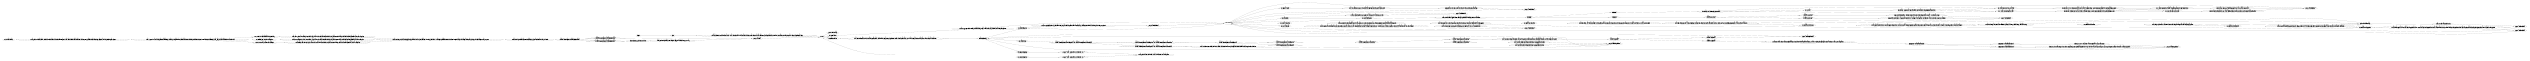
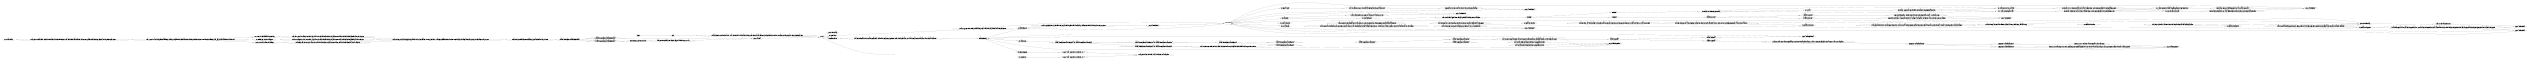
  digraph {
    rankdir=LR
    n1 [label=START]
    n2 [label=input]
    n3 [label="Wirrâl: Large letters on the front form a title: \"Wirrâl.\" The colourful box is illustrated with bucolic vistas. The cover art also features odd-looking humanoids, some short, some taller, some with pointy ears, others with ephemeral wings."]
    n4 [label=bookhub]
    n5 [label="Wirrâl: The options are, in order of importance: the welkin, the dweorgr, the humans, the faerie folk, and the pygmies."]
    n6 [label="You: Read about the welkin."]
    n7 [label="You: Put the booklet away."]
    n8 [label="Wirrâl: The welkin -- tall, lithe and graceful, with long flowing hair and pointy ears. They're known for being powerful maegic users, but can also hold their own in a brawn-driven fight."]
    n9 [label="Wirrâl: You stuff it back inside the box."]
    n10 [label="Wirrâl: With fewer items inside, the box now rattles with less enthusiasm. Only the map and booklet shuffle around, hitting the sides of the box."]
    n11 [label="Jump to: [examining_the_box]"]
    n12 [label=examining_the_box]
    n13 [label="You: Take the die."]
    n14 [label="Wirrâl: You place the die into your pocket. It's always good to have luck on your side."]
    n15 [label="You: Look at the figurine." shape=diamond]
    n16 [label="Jump to: [inside_the_box]"]
    n17 [label="Kim Kitsuragi: \"Huh, interesting. A communard.\""]
    n18 [label="You: \"That doesn't sound very Wirrâl-like.\""]
    n19 [label="You: \"What's so interesting about that?\""]
    n20 [label="You: \"A what?\""]
    n21 [label="Kim Kitsuragi: \"It is not. The communards are not a part of the game setting... I guess someone misplaced it during the packaging process.\""]
    n22 [label="Kim Kitsuragi: \"The figurine is not a part of the Wirrâl game setting... I guess someone misplaced it during the packaging process.\""]
    n23 [label="Kim Kitsuragi: \"A communard. One of the leftist revolutionaries in the Antecentennial Revolution.\""]
    n24 [label="You: Look at the map."]
    n25 [label="Wirrâl: A reprint of a crude hand-drawn map. The top left corner reads: 'Lands of Wirrâl.' The map features both small villages and mid-sized towns (with odd names), in addition to meadows, forests, hills, lakes and seas (also with odd names)."]
    n26 [label="Wirrâl: It doesn't seem to correspond with anything you've seen thus far. It's not a very helpful map."]
    n27 [label="Jump to: [inside_the_box]"]
    n28 [label=inside_the_box]
    n29 [label="You: Hmm at the die."]
    n30 [label="You: Look at the booklet."]
    n31 [label="You: Take the figurine."]
    n32 [label="Wirrâl: You hear the die rattling inside the box, bumping against the sides."]
    n33 [label="Wirrâl: It's made from some sort of wood and has been decorated with peculiar plant motifs."]
    n34 [label="Wirrâl: You see a man in ragged clothes wearing a lopsided hat and wielding some sort of a firearm."]
    n35 [label="Wirrâl: A quick guide to the maegical races of Wirrâl. Create your own hero choosing from any of these completely unique and fantastical backgrounds."]
    n36 [label="Wirrâl: You pick the figurine up by the base to meet your gaze. The little plastic man stares back at you, his face contorted into a disturbing shout. Then you pocket it."]
-   n37 [label="You: Close violence box."]
+   n37 [label="You: Close the box."]
    n38 [label="Jump to: [Wirrâl: \"A colourful box with the title \"Wir...\"]"]
    n39 [label="Wirrâl: The dweorgr also come in a few different sub-races: hill dweorgr, shield dweorgr, and dark dweorgr."]
    n40 [label="You: Read about the humans." shape=diamond]
    n41 [label="Wirrâl: They're just humans... what else is there to tell? They're average in all stats and jacks-of-all-trades."]
    n42 [label="Jump to: [inside_the_box]"]
    n43 [label="You: Read about the dweorgr."]
    n44 [label="Wirrâl: A grand race of industrious mountain people. They're short, stout and muscular, and enjoy digging for gold and other precious minerals. They're also well-versed in the art of combat, where they prefer to use axes and hammers."]
    n45 [label="Variable[\"doomed.game_wirral_took_dice\"]"]
    n46 [label="Variable[\"doomed.game_wirral_took_dice\"]" shape=diamond]
    n47 [label="!(Variable[\"doomed.game_wirral_took_dice\"])" shape=diamond]
    n48 [label="Wirrâl: You hear the figurine rattling inside the box, bumping against the sides."]
    n49 [label="Wirrâl: Mysterious things rattle inside. What could they be? Dice? Plastic miniatures? A fantastical alternate world full of magic and wonder?"]
    n50 [label="Variable[\"tc.hjelmdall\"]"]
    n51 [label="Encyclopedia: You don't know much about dice, but this one looks pretty damn fancy."]
    n52 [label="Jump to: [inside_the_box]"]
    n53 [label="You: Read about the faerie folk."]
    n54 [label="Wirrâl: A very small race of flying people, known for being mischievous, full of trickery. They often lure people into their maegical traps. There are no sub-races for the faeries."]
    n55 [label="You: Read about the pygmies."]
    n56 [label="Jump to: [bookhub]"]
    n57 [label="You: Put the box away."]
    n58 [label="You: Examine the box."]
    n59 [label="You: Open the box."]
    n60 [label="Wirrâl: A blurb on the back reads: \"Tired of the tedium and toil of modern life? Escape to Wirrâl! Leave behind isolas and nations with their petty squabbles. Discard electricity, magnets, and boring technological widgets...\""]
    n61 [label="Wirrâl: \"Succumb to a world of high-Pasternal fantastique, unleash your imagination and create an adventure of endless possibilities. Discover the terrible secret threatening Wirrâl -- can your band of adventurers save the world?\""]
    n62 [label="You: I'm not sure I can handle all this responsibility."]
    n63 [label="You: Definitely not, it sounds too dangerous."]
    n64 [label="You: Yes, we're ready to take on this challenge."]
    n65 [label="You: Enough inspecting."]
    n66 [label="Jump to: [Wirrâl: \"A colourful box with the title \"Wir...\"]"]
    n67 [label="Wirrâl: A colourful box with the title \"Wirrâl\" in bold letters. It's a board game."]
    n68 [label="You: Shake the box."]
    n69 [label="Drama: And most importantly, never forget to rage-quit if the dice don't go your way!"]
    n70 [label="Rhetoric: It's not. It's for pansies. Man from Hjelmdall is way more awesome."]
    n71 [label="Jump to: [examining_the_box]"]
    n72 [label="You: \"Does this mean we can't play?\""]
    n73 [label="You: \"Maybe someone should make a role-playing game set during the Revolution.\""]
    n74 [label="Logic: An odd-looking fellow... he doesn't seem to fit the rest of the setting. He has more of a... *revolutionary* tinge."]
    n75 [label="Jump to: [inside_the_box]"]
    n76 [label="Variable[\"doomed.game_wirral_took_figurine\"]  and  Variable[\"doomed.game_wirral_took_dice\"]"]
    n77 [label="Variable[\"doomed.game_wirral_took_figurine\"]  and  Variable[\"doomed.game_wirral_took_dice\"]" shape=diamond]
    n78 [label="!(Variable[\"doomed.game_wirral_took_figurine\"]  and  Variable[\"doomed.game_wirral_took_dice\"])" shape=diamond]
    n79 [label="Wirrâl: Man up, this is about having structured fun! All you have to do is read an intricate rulebook, study an assortment of maps, unfold the illustrated gameboard, and start rolling dice."]
    n80 [label="Wirrâl: It's not dangerous, it's fun, structured fun! All you have to do is read an intricate rulebook, study an assortment of maps, unfold the illustrated gameboard, and start rolling dice."]
    n81 [label="Wirrâl: Exactly, that's the spirit! All you have to do is read an intricate rulebook, study an assortment of maps, unfold the illustrated gameboard, and start rolling dice."]
    n82 [label="Wirrâl: In no time you could be romping through grasslands with low-level characters, hunted by iyskel riders... or battling unspeakable monsters in endless dungeons fraught with danger and despair, conjuring up forceful maegics to aid your quest."]
    n83 [label="Jump to: [inside_the_box]"]
    n84 [label="Wirrâl: You pry open the box. Inside you find a folded-up map, a small booklet, a 24-sided die, and a little plastic figurine."]
    n85 [label="Wirrâl: The welkin come with a variety of exciting sub-races: high welkin, forest welkin, lake welkin, and snow welkin. But if you're not feeling experimental -- a basic welkin will always do."]
    n86 [label="Variable[\"doomed.game_wirral_took_figurine\"]"]
    n87 [label="Variable[\"doomed.game_wirral_took_figurine\"]" shape=diamond]
    n88 [label="!(Variable[\"doomed.game_wirral_took_figurine\"])" shape=diamond]
    n89 [label="Kim Kitsuragi: \"Hmm. Good luck finding people who'd want to play as communards.\""]
    n90 [label="Jump to: [inside_the_box]"]
    n91 [label="Variable[\"tc.revolution\"]"]
    n92 [label="Variable[\"tc.revolution\"]" shape=diamond]
    n93 [label="!(Variable[\"tc.revolution\"])" shape=diamond]
    n94 [label="Logic: A leftist revolutionary... a communard. He looks lost, a stranger in a strange land. Most likely, he was just stuck in the wrong box on accident."]
    n95 [label="Wirrâl: The least popular of the Wirrâl races, the pygmies are short, rotund and dim-witted. Pygmies live in small villages made of shoddy wooden dwellings. They spend most their days tilling the earth and smoking their pipes. There are no sub-races for the pygmies."]
    n96 [label="Kim Kitsuragi: The lieutenant shrugs. \"I have a feeling the figurines are more there to set the scene than anything else.\""]
    n97 [label="Variable[\"doomed.game_wirral_blackcheck_drama\"]"]
    n98 [label="Variable[\"doomed.game_wirral_blackcheck_drama\"]" shape=diamond]
    n99 [label="!(Variable[\"doomed.game_wirral_blackcheck_drama\"])" shape=diamond]
    n100 [label="Electrochemistry: And beer. Lots of beer."]
    n101 [label="Jump to: [examining_the_box]"]
    n102 [label="You: Look at the back."]
    n103 [label="Variable[\"tc.hjelmdall\"]" shape=diamond]
    n104 [label="!(Variable[\"tc.hjelmdall\"])" shape=diamond]
    n105 [label="Wirrâl: None of that witless Man from Hjelmdall fascist dross hidden behind faux-realistic allegory. Wirrâl is no cliché-ridden apologia for colonial violence. Wirrâl is pure *imagination*."]
    n106 [label="IsTHCPresent(\"revacholian_nationhood\")"]
    n107 [label="Drama: Don't forget heated arguments escalating to physical confrontation with your friends."]
    n108 [label="IsKimHere()"]
    n109 [label="IsKimHere()" shape=diamond]
    n110 [label="!(IsKimHere())" shape=diamond]
    n111 [label="Jump to: [inside_the_box]"]
    n112 [label="Rhetoric: Yes, the Wirrâl setting is known for its complicated system of political alignments. But if you're not into that you can just hack your way through dungeons in search of loot. That's what most people do."]
    n113 [label="Wirrâl: Text underneath the title, in smaller typeface, reads: \"Third Edition, Mega-Setting Supplements Module.\" The side panel adds: \"A sword and sorcery adventure board game. With new maps and miniatures.\""]
    n114 [label="IsTHCPresent(\"revacholian_nationhood\")" shape=diamond]
    n115 [label="!(IsTHCPresent(\"revacholian_nationhood\"))" shape=diamond]
    n1 -> n2
    n2 -> n3
    n3 -> n4
    n4 -> n57
    n4 -> n58
    n4 -> n59
    n5 -> n6
    n5 -> n7
    n6 -> n8
    n7 -> n9
    n8 -> n85
    n9 -> n42
    n10 -> n11
    n11 -> n12
    n12 -> n31
    n12 -> n65
    n12 -> n68
    n13 -> n14
    n13 -> n15
    n14 -> n16
    n15 -> n34
    n16 -> n28
    n17 -> n18
    n17 -> n19
    n17 -> n20
    n18 -> n21
    n19 -> n22
    n20 -> n23
    n21 -> n72
    n21 -> n73
    n22 -> n72
    n22 -> n73
    n23 -> n18
    n23 -> n19
    n24 -> n25
    n25 -> n26
    n26 -> n111
    n27 -> n28
    n28 -> n13
    n28 -> n24
    n28 -> n29
    n28 -> n30
    n28 -> n31
    n29 -> n33
    n30 -> n35
    n31 -> n36
    n32 -> n11
    n33 -> n51
    n34 -> n108
    n35 -> n5
    n36 -> n90
    n37 -> n38
    n38 -> n67
    n39 -> n7
    n39 -> n40
    n40 -> n41
    n41 -> n7
    n41 -> n53
    n42 -> n28
    n43 -> n44
    n44 -> n39
    n45 -> n46
    n45 -> n47
    n46 -> n48
    n47 -> n49
    n48 -> n11
    n49 -> n50
    n50 -> n103
    n50 -> n104
    n51 -> n27
    n52 -> n28
    n53 -> n54
    n54 -> n7
    n54 -> n55
    n55 -> n95
    n56 -> n4
    n58 -> n113
    n59 -> n84
    n60 -> n61
    n61 -> n62
    n61 -> n63
    n61 -> n64
    n62 -> n79
    n63 -> n80
    n64 -> n81
    n65 -> n66
    n66 -> n67
    n67 -> n4
    n68 -> n76
    n69 -> n56
    n70 -> n71
    n71 -> n12
    n72 -> n96
    n73 -> n89
    n74 -> n75
    n75 -> n28
    n76 -> n77
    n76 -> n78
    n77 -> n10
    n78 -> n86
    n79 -> n82
    n80 -> n82
    n81 -> n82
    n82 -> n107
    n83 -> n28
    n84 -> n28
    n85 -> n7
    n85 -> n43
    n86 -> n87
    n86 -> n88
    n87 -> n32
    n88 -> n45
    n89 -> n52
    n90 -> n28
    n91 -> n92
    n91 -> n93
    n92 -> n94
    n93 -> n74
    n94 -> n75
    n95 -> n83
    n96 -> n52
    n97 -> n98
    n97 -> n99
    n98 -> n100
    n99 -> n56
    n100 -> n69
    n101 -> n12
    n102 -> n60
    n103 -> n105
    n104 -> n101
    n105 -> n106
    n106 -> n114
    n106 -> n115
    n107 -> n97
    n108 -> n109
    n108 -> n110
    n109 -> n17
    n110 -> n91
    n111 -> n28
    n112 -> n71
    n113 -> n12
    n114 -> n70
    n115 -> n112
  }
